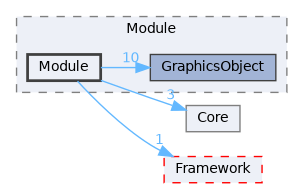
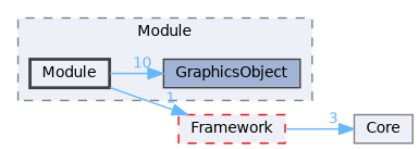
  digraph {
    compound=true
    rankdir=LR
    node [color=grey25 fillcolor="#edf0f7" fontname=Helvetica fontsize=10 shape=box style=filled]
    edge [color=steelblue1 fontcolor=steelblue1 fontname=Helvetica fontsize=10 labeldistance=1.5 labelfontname=Helvetica labelfontsize=10]
    n1 [fillcolor="#a2b4d6" height=0.2 label=GraphicsObject width=0.4]
    n2 [height=0.2 label=Module style="filled,bold" width=0.4]
    n3 [color=grey50 height=0.2 label=Core width=0.4]
    n4 [color=red height=0.2 label=Framework style="filled,dashed" width=0.4]
    subgraph cluster_1 {
      bgcolor="#edf0f7"
      fontname=Helvetica
      fontsize=10
      label=Module
      pencolor=grey50
      style="filled,dashed"
      n1
      n2
    }
    n2 -> n1 [headlabel=10]
-   n2 -> n3 [headlabel=3]
+   n4 -> n3 [headlabel=3]
    n2 -> n4 [headlabel=1]
  }
